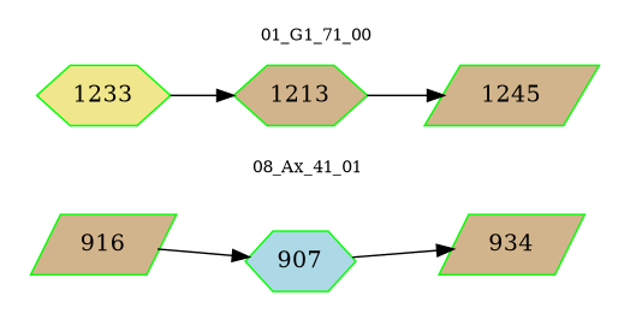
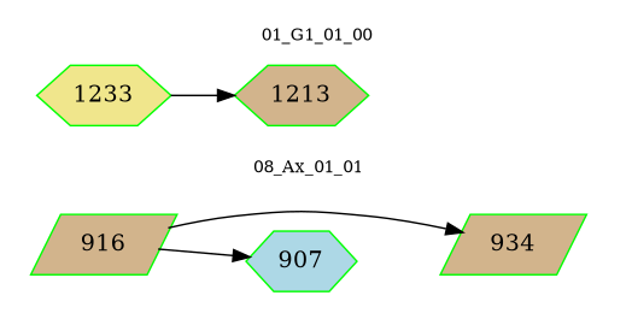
  digraph {
    rankdir=LR
    node [color=green fillcolor=tan shape=hexagon style=filled]
    edge [color=black]
    n1 [fillcolor=lightblue label=907]
    n2 [label=934 shape=parallelogram]
    n3 [label=916 shape=parallelogram]
    n4 [label=1213]
-   n5 [label=1245 shape=parallelogram]
    n6 [fillcolor=khaki label=1233]
    subgraph cluster_1 {
      color=white
      fontsize=10
-     label="08_Ax_41_01"
+     label="08_Ax_01_01"
      n1
      n2
      n3
    }
    subgraph cluster_2 {
      color=white
      fontsize=10
-     label="01_G1_71_00"
+     label="01_G1_01_00"
      n4
-     n5
      n6
    }
-   n1 -> n2
+   n3 -> n2
    n3 -> n1
-   n4 -> n5
    n6 -> n4
  }
